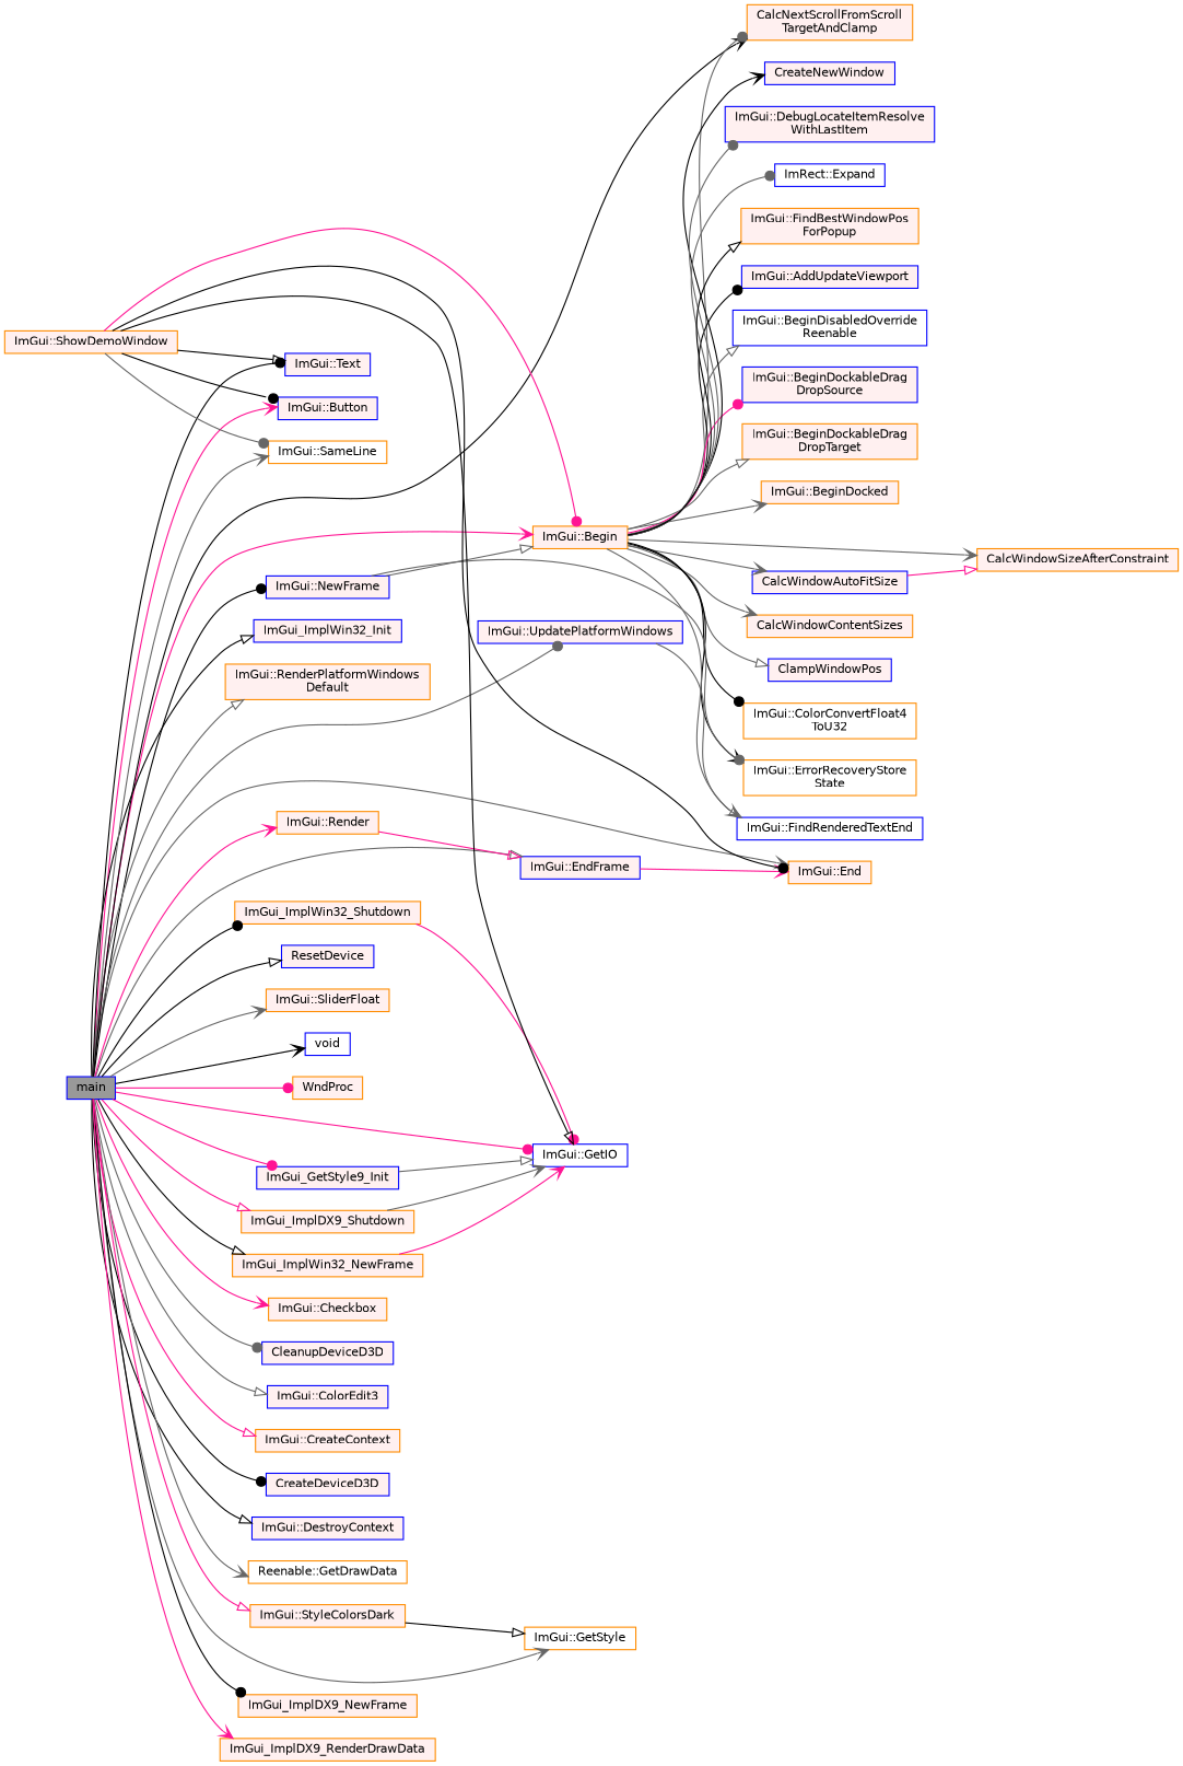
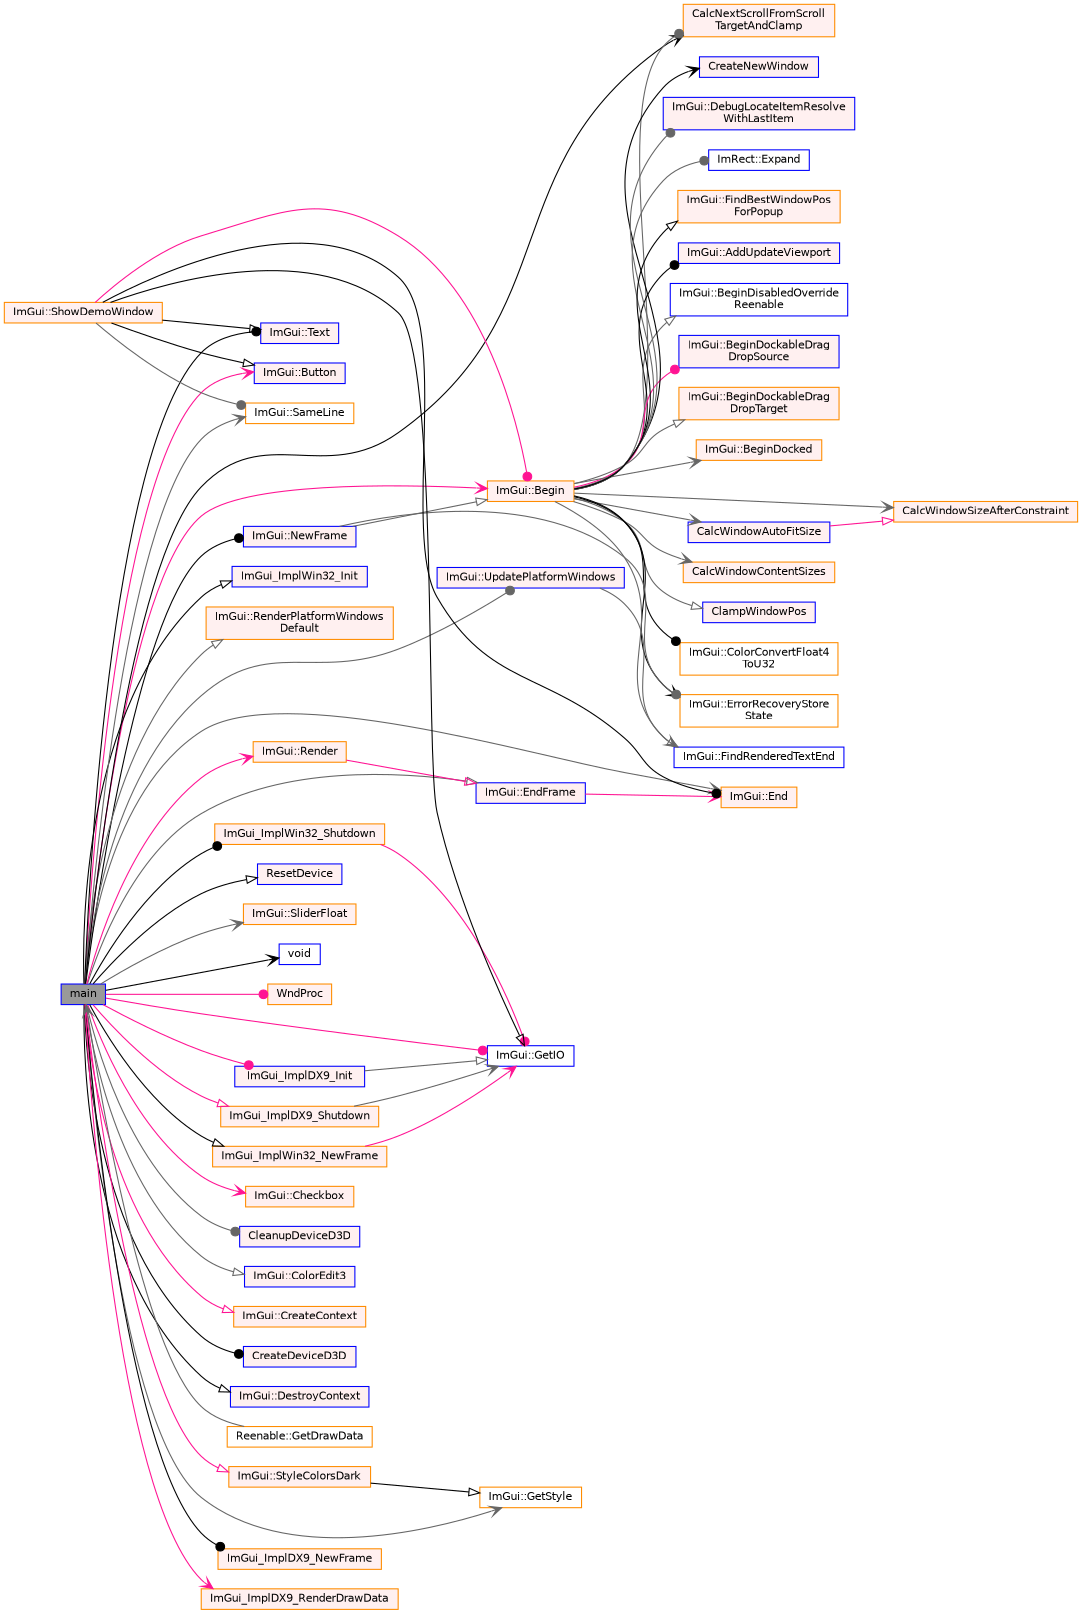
  digraph {
    rankdir=LR
    node [color=darkorange fillcolor="#FFF0F0" fontname=Helvetica fontsize=10 shape=box style=filled]
    edge [arrowhead=onormal color=gray40 fontname=Helvetica fontsize=10 labelfontname=Helvetica labelfontsize=10 style=solid]
    n1 [color=blue fillcolor=grey60 fontcolor=black height=0.2 label=main width=0.4]
    n2 [height=0.2 label="ImGui::Begin" width=0.4]
    n3 [color=blue height=0.2 label="ImGui::Button" width=0.4]
    n4 [height=0.2 label="ImGui::Checkbox" width=0.4]
    n5 [color=blue height=0.2 label=CleanupDeviceD3D width=0.4]
    n6 [color=blue height=0.2 label="ImGui::ColorEdit3" width=0.4]
    n7 [height=0.2 label="ImGui::CreateContext" width=0.4]
    n8 [color=blue height=0.2 label=CreateDeviceD3D width=0.4]
    n9 [color=blue height=0.2 label="ImGui::DestroyContext" width=0.4]
    n10 [height=0.2 label="ImGui::End" width=0.4]
    n11 [color=blue height=0.2 label="ImGui::EndFrame" width=0.4]
    n12 [fillcolor=white height=0.2 label="Reenable::GetDrawData" width=0.4]
    n13 [color=blue fillcolor=white height=0.2 label="ImGui::GetIO" width=0.4]
    n14 [fillcolor=white height=0.2 label="ImGui::GetStyle" width=0.4]
-   n15 [color=blue height=0.2 label=ImGui_GetStyle9_Init width=0.4]
+   n15 [color=blue height=0.2 label=ImGui_ImplDX9_Init width=0.4]
    n16 [height=0.2 label=ImGui_ImplDX9_NewFrame width=0.4]
    n17 [height=0.2 label=ImGui_ImplDX9_RenderDrawData width=0.4]
    n18 [height=0.2 label=ImGui_ImplDX9_Shutdown width=0.4]
    n19 [color=blue height=0.2 label=ImGui_ImplWin32_Init width=0.4]
    n20 [height=0.2 label=ImGui_ImplWin32_NewFrame width=0.4]
    n21 [height=0.2 label=ImGui_ImplWin32_Shutdown width=0.4]
    n22 [color=blue height=0.2 label="ImGui::NewFrame" width=0.4]
    n23 [height=0.2 label="ImGui::Render" width=0.4]
    n24 [height=0.2 label="ImGui::RenderPlatformWindows\lDefault" width=0.4]
    n25 [color=blue height=0.2 label=ResetDevice width=0.4]
    n26 [fillcolor=white height=0.2 label="ImGui::SameLine" width=0.4]
    n27 [color=blue height=0.2 label="ImGui::Text" width=0.4]
    n28 [height=0.2 label="ImGui::SliderFloat" width=0.4]
    n29 [height=0.2 label="ImGui::StyleColorsDark" width=0.4]
    n30 [color=blue height=0.2 label="ImGui::UpdatePlatformWindows" width=0.4]
    n31 [color=blue fillcolor=white height=0.2 label=void width=0.4]
    n32 [height=0.2 label=WndProc width=0.4]
    n33 [height=0.2 label="CalcNextScrollFromScroll\lTargetAndClamp" width=0.4]
    n34 [color=blue height=0.2 label="ImGui::AddUpdateViewport" width=0.4]
    n35 [color=blue fillcolor=white height=0.2 label="ImGui::BeginDisabledOverride\lReenable" width=0.4]
    n36 [color=blue height=0.2 label="ImGui::BeginDockableDrag\lDropSource" width=0.4]
    n37 [height=0.2 label="ImGui::BeginDockableDrag\lDropTarget" width=0.4]
    n38 [height=0.2 label="ImGui::BeginDocked" width=0.4]
    n39 [color=blue height=0.2 label=CalcWindowAutoFitSize width=0.4]
    n40 [height=0.2 label=CalcWindowSizeAfterConstraint width=0.4]
    n41 [height=0.2 label=CalcWindowContentSizes width=0.4]
    n42 [color=blue height=0.2 label=ClampWindowPos width=0.4]
    n43 [fillcolor=white height=0.2 label="ImGui::ColorConvertFloat4\lToU32" width=0.4]
    n44 [color=blue height=0.2 label=CreateNewWindow width=0.4]
    n45 [color=blue height=0.2 label="ImGui::DebugLocateItemResolve\lWithLastItem" width=0.4]
    n46 [fillcolor=white height=0.2 label="ImGui::ErrorRecoveryStore\lState" width=0.4]
    n47 [color=blue fillcolor=white height=0.2 label="ImRect::Expand" width=0.4]
    n48 [height=0.2 label="ImGui::FindBestWindowPos\lForPopup" width=0.4]
    n49 [color=blue fillcolor=white height=0.2 label="ImGui::FindRenderedTextEnd" width=0.4]
    n50 [height=0.2 label="ImGui::ShowDemoWindow" width=0.4]
    n1 -> n2 [arrowhead=vee color=deeppink]
    n1 -> n3 [arrowhead=vee color=deeppink]
    n1 -> n4 [arrowhead=vee color=deeppink]
    n1 -> n5 [arrowhead=dot]
    n1 -> n6
    n1 -> n7 [color=deeppink]
    n1 -> n8 [arrowhead=dot color=black]
    n1 -> n9 [color=black]
    n1 -> n10 [arrowhead=vee]
    n1 -> n11
-   n1 -> n12 [arrowhead=vee]
+   n12 -> n1 [arrowhead=vee]
    n1 -> n13 [arrowhead=dot color=deeppink]
    n1 -> n14 [arrowhead=vee]
    n1 -> n15 [arrowhead=dot color=deeppink]
    n1 -> n16 [arrowhead=dot color=black]
    n1 -> n17 [arrowhead=vee color=deeppink]
    n1 -> n18 [color=deeppink]
    n1 -> n19 [color=black]
    n1 -> n20 [color=black]
    n1 -> n21 [arrowhead=dot color=black]
    n1 -> n22 [arrowhead=dot color=black]
    n1 -> n23 [arrowhead=vee color=deeppink]
    n1 -> n24
    n1 -> n25 [color=black]
    n1 -> n26 [arrowhead=vee]
    n1 -> n27 [arrowhead=dot color=black]
    n1 -> n28 [arrowhead=vee]
    n1 -> n29 [color=deeppink]
    n1 -> n30 [arrowhead=dot]
    n1 -> n31 [arrowhead=vee color=black]
    n1 -> n32 [arrowhead=dot color=deeppink]
    n1 -> n33 [arrowhead=vee color=black]
    n2 -> n33 [arrowhead=dot]
    n2 -> n34 [arrowhead=dot color=black]
    n2 -> n35
    n2 -> n36 [arrowhead=dot color=deeppink]
    n2 -> n37
    n2 -> n38 [arrowhead=vee]
    n2 -> n39 [arrowhead=vee]
    n2 -> n40 [arrowhead=vee]
    n2 -> n41 [arrowhead=vee]
    n2 -> n42
    n2 -> n43 [arrowhead=dot color=black]
    n2 -> n44 [arrowhead=vee color=black]
    n2 -> n45 [arrowhead=dot]
    n2 -> n46 [arrowhead=vee color=black]
    n2 -> n47 [arrowhead=dot]
    n2 -> n48 [color=black]
    n2 -> n49 [arrowhead=vee]
    n11 -> n10 [arrowhead=vee color=deeppink]
    n15 -> n13
    n18 -> n13 [arrowhead=vee]
    n20 -> n13 [arrowhead=vee color=deeppink]
    n21 -> n13 [arrowhead=dot color=deeppink]
    n22 -> n2
    n22 -> n46 [arrowhead=dot]
    n23 -> n11 [color=deeppink]
    n29 -> n14 [color=black]
    n30 -> n49
    n39 -> n40 [color=deeppink]
    n50 -> n2 [arrowhead=dot color=deeppink]
-   n50 -> n3 [arrowhead=dot color=black]
+   n50 -> n3 [color=black]
    n50 -> n10 [arrowhead=dot color=black]
    n50 -> n13 [color=black]
    n50 -> n26 [arrowhead=dot]
    n50 -> n27 [color=black]
  }
